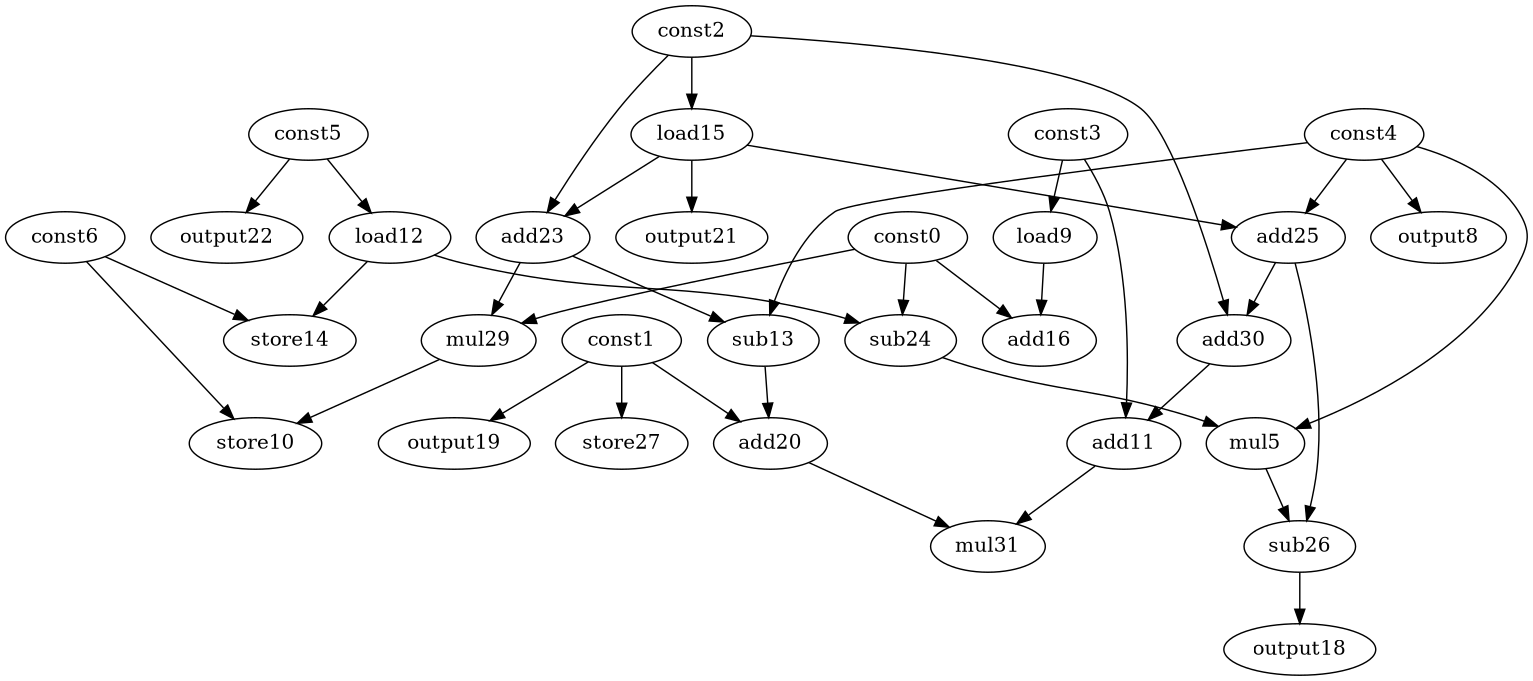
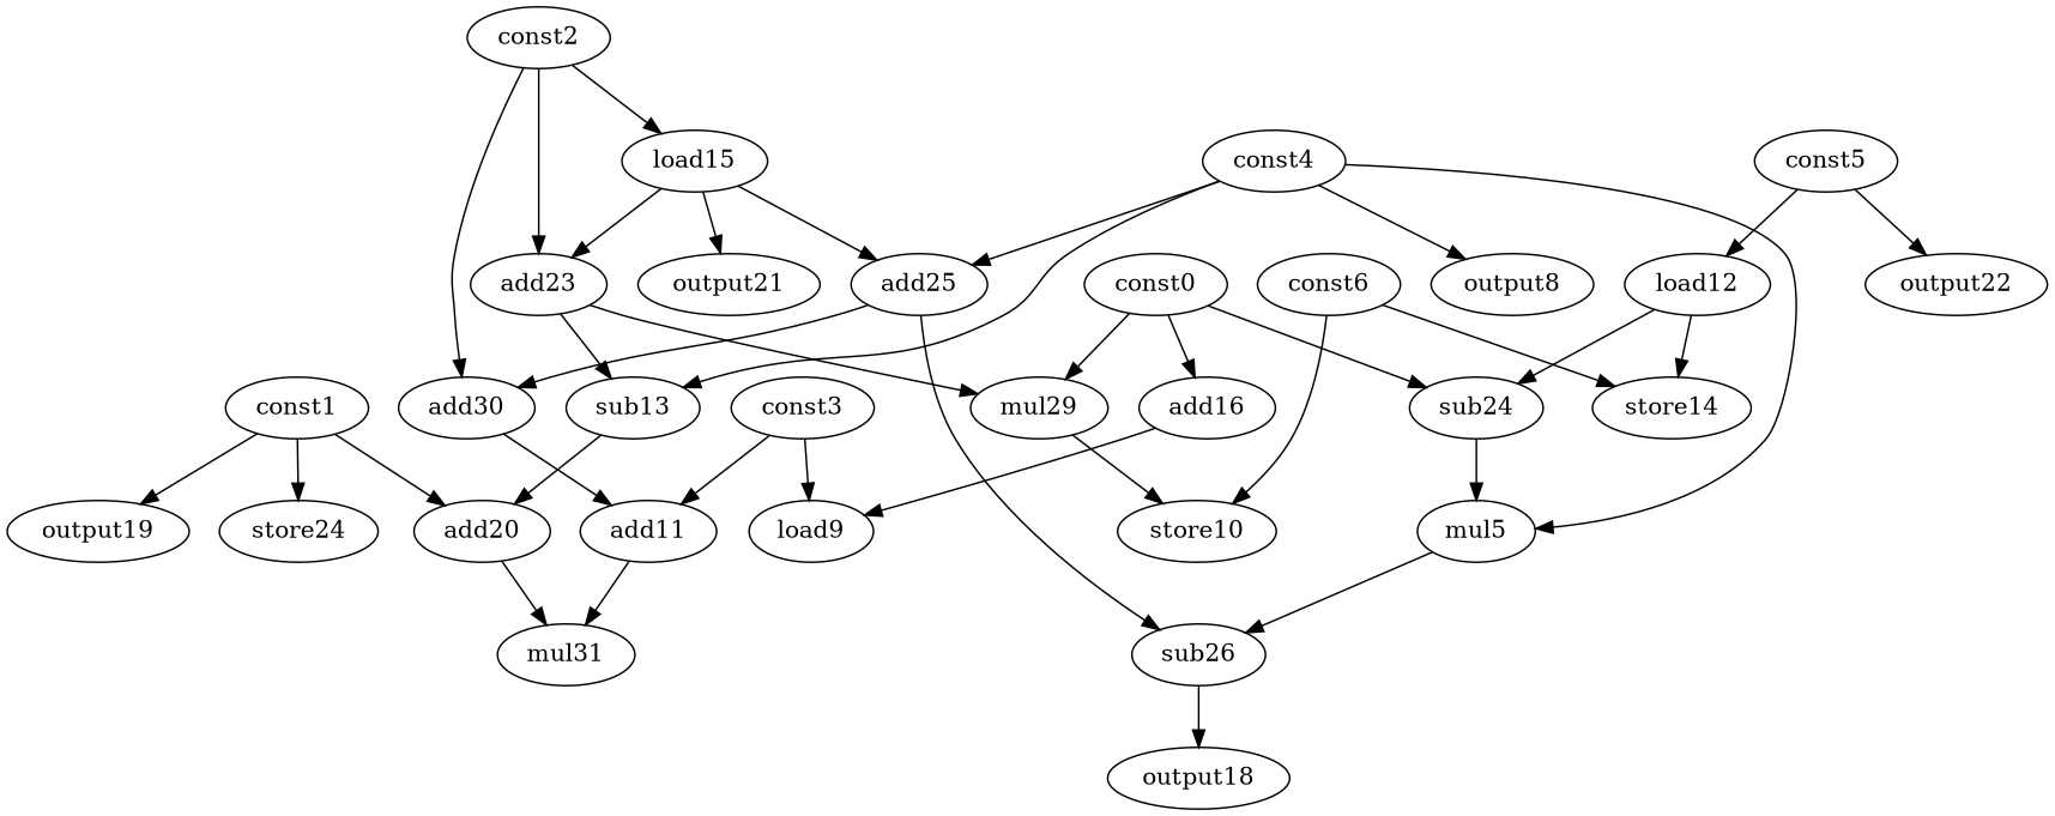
  digraph {
    node [opcode=const]
    edge [operand=0]
    add16 [opcode=add]
    const0
    sub24 [opcode=sub]
    mul29 [opcode=mul]
    n5 [label=mul5 opcode=mul]
    store10 [opcode=store]
    output19 [opcode=output]
    const1
    add20 [opcode=add]
-   store27 [opcode=store]
+   store27 [opcode=store label=store24]
    mul31 [opcode=mul]
    load15 [opcode=load]
    const2
    add23 [opcode=add]
    add30 [opcode=add]
    add25 [opcode=add]
    output21 [opcode=output]
    sub13 [opcode=sub]
    add11 [opcode=add]
    load9 [opcode=load]
    const3
    const4
    output8 [opcode=output]
    sub26 [opcode=sub]
    load12 [opcode=load]
    const5
    output22 [opcode=output]
    store14 [opcode=store]
    const6
    output18 [opcode=output]
    const0 -> add16
    const0 -> sub24
    const0 -> mul29
    sub24 -> n5
    mul29 -> store10
    n5 -> sub26 [operand=1]
    const1 -> output19
    const1 -> add20
    const1 -> store27 [operand=1]
    add20 -> mul31 [operand=1]
    load15 -> add23 [operand=1]
    load15 -> add25 [operand=1]
    load15 -> output21
    const2 -> load15
    const2 -> add23
    const2 -> add30 [operand=1]
    add23 -> mul29 [operand=1]
    add23 -> sub13 [operand=1]
    add30 -> add11 [operand=1]
    add25 -> add30
    add25 -> sub26
    sub13 -> add20 [operand=1]
    add11 -> mul31
-   load9 -> add16 [operand=1]
+   add16 -> load9 [operand=1]
    const3 -> add11
    const3 -> load9
    const4 -> n5 [operand=1]
    const4 -> add25
    const4 -> sub13
    const4 -> output8
    sub26 -> output18
    load12 -> sub24 [operand=1]
    load12 -> store14
    const5 -> load12
    const5 -> output22
    const6 -> store10 [operand=1]
    const6 -> store14 [operand=1]
  }
